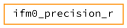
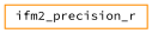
  digraph {
    rankdir=LR
    fontname="Source Code Pro"
-   n1 [color=darkorange fillcolor=white fontname="Source Code Pro" fontsize=10 height=0.2 label=ifm0_precision_r shape=box style=filled width=0.4]
+   n1 [color=darkorange fillcolor=white fontname="Source Code Pro" fontsize=10 height=0.2 label=ifm2_precision_r shape=box style=filled width=0.4]
  }
